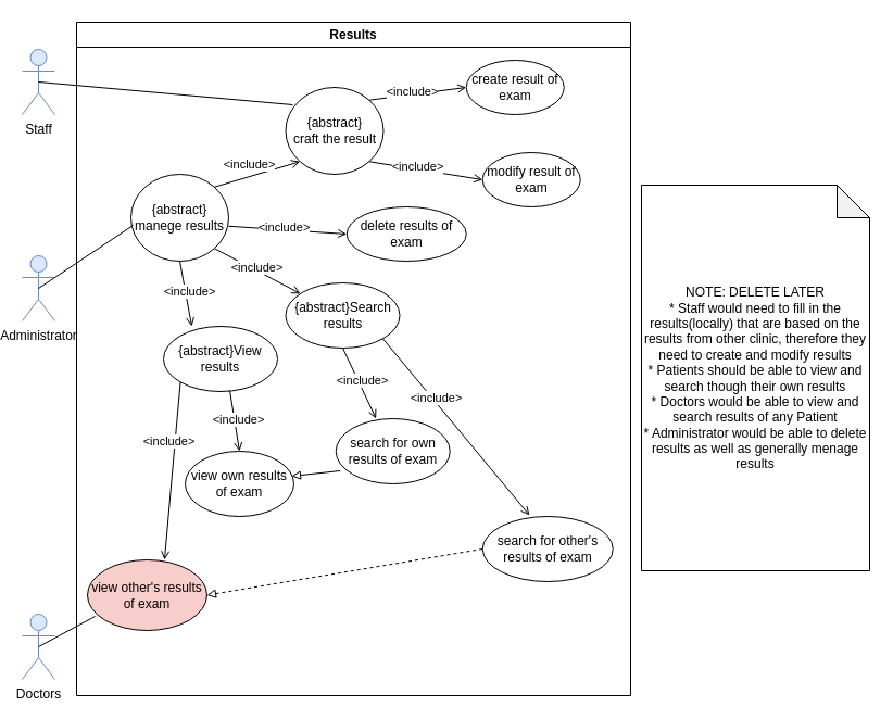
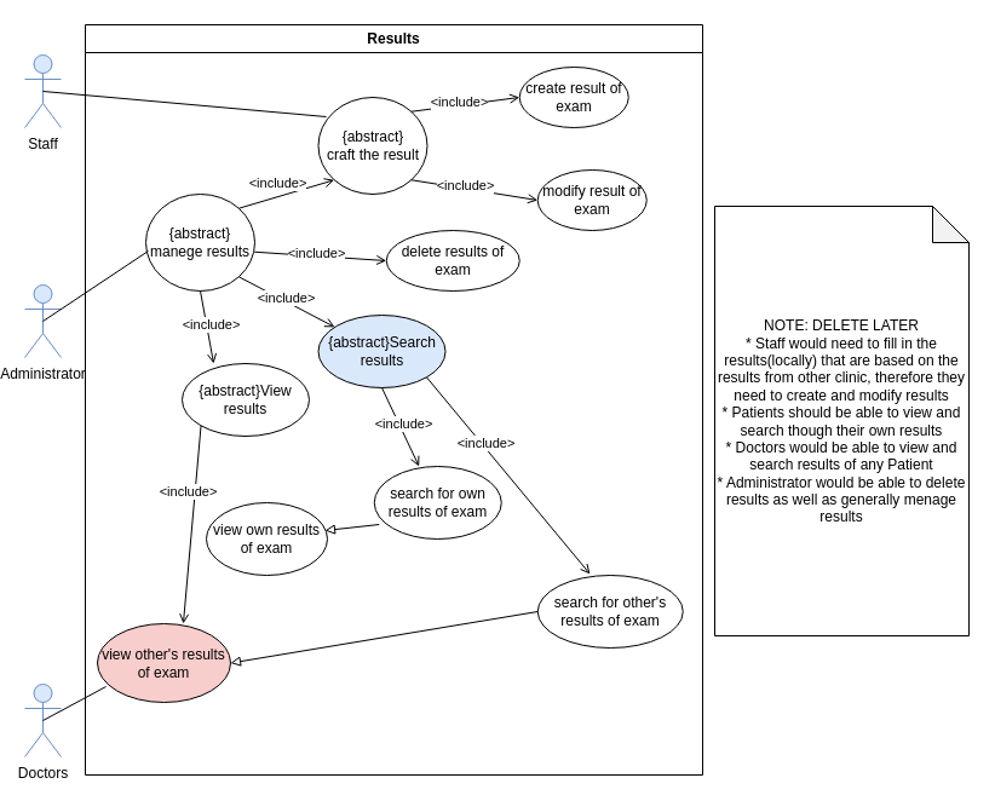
  <mxCell id="0" />
  <mxCell id="1" parent="0" />
  <mxCell id="2" value="create result of exam" style="ellipse;whiteSpace=wrap;html=1;" vertex="1" parent="1"><mxGeometry x="428.75" y="55" width="90" height="50" as="geometry" /></mxCell>
  <mxCell id="3" value="search for own results of exam" style="ellipse;whiteSpace=wrap;html=1;" vertex="1" parent="1"><mxGeometry x="308.75" y="385" width="105" height="60" as="geometry" /></mxCell>
  <mxCell id="4" value="delete results of exam" style="ellipse;whiteSpace=wrap;html=1;" vertex="1" parent="1"><mxGeometry x="318.75" y="190" width="110" height="50" as="geometry" /></mxCell>
  <mxCell id="5" value="{abstract}&lt;br&gt;craft the result" style="ellipse;whiteSpace=wrap;html=1;" vertex="1" parent="1"><mxGeometry x="262.5" y="80" width="90" height="80" as="geometry" /></mxCell>
  <mxCell id="6" value="{abstract}&lt;br&gt;manege results" style="ellipse;whiteSpace=wrap;html=1;" vertex="1" parent="1"><mxGeometry x="120" y="160" width="90" height="80" as="geometry" /></mxCell>
  <mxCell id="7" value="" style="endArrow=open;html=1;rounded=0;entryX=0;entryY=1;entryDx=0;entryDy=0;endFill=0;exitX=1;exitY=0;exitDx=0;exitDy=0;" edge="1" parent="1" source="6" target="5"><mxGeometry width="50" height="50" relative="1" as="geometry"><mxPoint x="283.75" y="325" as="sourcePoint" /><mxPoint x="333.75" y="285" as="targetPoint" /></mxGeometry></mxCell>
  <mxCell id="8" value="&amp;lt;include&amp;gt;" style="edgeLabel;html=1;align=center;verticalAlign=middle;resizable=0;points=[];" vertex="1" connectable="0" parent="7"><mxGeometry x="-0.211" y="-2" relative="1" as="geometry"><mxPoint y="-14" as="offset" /></mxGeometry></mxCell>
  <mxCell id="9" value="view other's results of exam" style="ellipse;whiteSpace=wrap;html=1;fillColor=#f8cecc;" vertex="1" parent="1"><mxGeometry x="80" y="515" width="110" height="65" as="geometry" /></mxCell>
  <mxCell id="10" value="search for other's results of exam" style="ellipse;whiteSpace=wrap;html=1;" vertex="1" parent="1"><mxGeometry x="443.75" y="475" width="120" height="60" as="geometry" /></mxCell>
- <mxCell id="11" value="{abstract}Search results" style="ellipse;whiteSpace=wrap;html=1;" vertex="1" parent="1"><mxGeometry x="262.5" y="260" width="105" height="60" as="geometry" /></mxCell>
+ <mxCell id="11" value="{abstract}Search results" style="ellipse;whiteSpace=wrap;html=1;fillColor=#dae8fc;" vertex="1" parent="1"><mxGeometry x="262.5" y="260" width="105" height="60" as="geometry" /></mxCell>
  <mxCell id="12" value="" style="endArrow=open;html=1;rounded=0;endFill=0;exitX=1;exitY=1;exitDx=0;exitDy=0;" edge="1" parent="1" source="6" target="11"><mxGeometry width="50" height="50" relative="1" as="geometry"><mxPoint x="251.75" y="349" as="sourcePoint" /><mxPoint x="268.75" y="245" as="targetPoint" /></mxGeometry></mxCell>
  <mxCell id="13" value="&amp;lt;include&amp;gt;" style="edgeLabel;html=1;align=center;verticalAlign=middle;resizable=0;points=[];" vertex="1" connectable="0" parent="12"><mxGeometry x="-0.057" y="3" relative="1" as="geometry"><mxPoint as="offset" /></mxGeometry></mxCell>
  <mxCell id="14" value="view own results of exam" style="ellipse;whiteSpace=wrap;html=1;" vertex="1" parent="1"><mxGeometry x="170" y="415" width="100" height="60" as="geometry" /></mxCell>
  <mxCell id="15" value="" style="endArrow=open;html=1;rounded=0;endFill=0;exitX=0.998;exitY=0.597;exitDx=0;exitDy=0;entryX=0;entryY=0.5;entryDx=0;entryDy=0;exitPerimeter=0;" edge="1" parent="1" source="6" target="4"><mxGeometry width="50" height="50" relative="1" as="geometry"><mxPoint x="290.75" y="355" as="sourcePoint" /><mxPoint x="268.75" y="495" as="targetPoint" /></mxGeometry></mxCell>
  <mxCell id="16" value="&amp;lt;include&amp;gt;" style="edgeLabel;html=1;align=center;verticalAlign=middle;resizable=0;points=[];" vertex="1" connectable="0" parent="15"><mxGeometry x="-0.057" y="3" relative="1" as="geometry"><mxPoint as="offset" /></mxGeometry></mxCell>
  <mxCell id="17" value="" style="endArrow=open;html=1;rounded=0;exitX=1;exitY=0;exitDx=0;exitDy=0;entryX=0;entryY=0.5;entryDx=0;entryDy=0;endFill=0;" edge="1" parent="1" source="5" target="2"><mxGeometry width="50" height="50" relative="1" as="geometry"><mxPoint x="80" y="-5.13" as="sourcePoint" /><mxPoint x="145" y="-53.13" as="targetPoint" /></mxGeometry></mxCell>
  <mxCell id="18" value="&amp;lt;include&amp;gt;" style="edgeLabel;html=1;align=center;verticalAlign=middle;resizable=0;points=[];" vertex="1" connectable="0" parent="17"><mxGeometry x="-0.126" y="-5" relative="1" as="geometry"><mxPoint y="-8" as="offset" /></mxGeometry></mxCell>
  <mxCell id="19" value="" style="endArrow=open;html=1;rounded=0;endFill=0;exitX=1;exitY=1;exitDx=0;exitDy=0;entryX=0;entryY=0.5;entryDx=0;entryDy=0;" edge="1" parent="1" source="5" target="24"><mxGeometry width="50" height="50" relative="1" as="geometry"><mxPoint x="308.75" y="195" as="sourcePoint" /><mxPoint x="440" y="165" as="targetPoint" /></mxGeometry></mxCell>
  <mxCell id="20" value="&amp;lt;include&amp;gt;" style="edgeLabel;html=1;align=center;verticalAlign=middle;resizable=0;points=[];" vertex="1" connectable="0" parent="19"><mxGeometry x="-0.126" y="-5" relative="1" as="geometry"><mxPoint y="-8" as="offset" /></mxGeometry></mxCell>
  <mxCell id="21" value="{abstract}View results" style="ellipse;whiteSpace=wrap;html=1;" vertex="1" parent="1"><mxGeometry x="150" y="300" width="105" height="60" as="geometry" /></mxCell>
  <mxCell id="22" value="" style="endArrow=open;html=1;rounded=0;entryX=0.248;entryY=0;entryDx=0;entryDy=0;endFill=0;exitX=0.5;exitY=1;exitDx=0;exitDy=0;entryPerimeter=0;" edge="1" parent="1" source="6" target="21"><mxGeometry width="50" height="50" relative="1" as="geometry"><mxPoint x="260.75" y="345" as="sourcePoint" /><mxPoint x="353.75" y="308" as="targetPoint" /></mxGeometry></mxCell>
  <mxCell id="23" value="&amp;lt;include&amp;gt;" style="edgeLabel;html=1;align=center;verticalAlign=middle;resizable=0;points=[];" vertex="1" connectable="0" parent="22"><mxGeometry x="-0.057" y="3" relative="1" as="geometry"><mxPoint as="offset" /></mxGeometry></mxCell>
  <mxCell id="24" value="modify result of exam" style="ellipse;whiteSpace=wrap;html=1;" vertex="1" parent="1"><mxGeometry x="443.75" y="140" width="90" height="50" as="geometry" /></mxCell>
  <mxCell id="25" value="Doctors" style="shape=umlActor;verticalLabelPosition=bottom;verticalAlign=top;html=1;outlineConnect=0;fillColor=#dae8fc;strokeColor=#6c8ebf;" vertex="1" parent="1"><mxGeometry x="20" y="565" width="30" height="60" as="geometry" /></mxCell>
  <mxCell id="26" value="Administrator" style="shape=umlActor;verticalLabelPosition=bottom;verticalAlign=top;html=1;outlineConnect=0;fillColor=#dae8fc;strokeColor=#6c8ebf;" vertex="1" parent="1"><mxGeometry x="20" y="235" width="30" height="60" as="geometry" /></mxCell>
  <mxCell id="27" value="Staff" style="shape=umlActor;verticalLabelPosition=bottom;verticalAlign=top;html=1;outlineConnect=0;fillColor=#dae8fc;strokeColor=#6c8ebf;" vertex="1" parent="1"><mxGeometry x="20" y="45" width="30" height="60" as="geometry" /></mxCell>
  <mxCell id="28" value="" style="endArrow=none;html=1;rounded=0;exitX=0.5;exitY=0.5;exitDx=0;exitDy=0;exitPerimeter=0;entryX=0.072;entryY=0.2;entryDx=0;entryDy=0;entryPerimeter=0;" edge="1" parent="1" target="5"><mxGeometry width="50" height="50" relative="1" as="geometry"><mxPoint x="35" y="75" as="sourcePoint" /><mxPoint x="660" y="315" as="targetPoint" /></mxGeometry></mxCell>
  <mxCell id="29" value="" style="endArrow=none;html=1;rounded=0;exitX=0.5;exitY=0.5;exitDx=0;exitDy=0;exitPerimeter=0;entryX=0.022;entryY=0.588;entryDx=0;entryDy=0;entryPerimeter=0;" edge="1" parent="1" target="6"><mxGeometry width="50" height="50" relative="1" as="geometry"><mxPoint x="35" y="265" as="sourcePoint" /><mxPoint x="549" y="343" as="targetPoint" /></mxGeometry></mxCell>
  <mxCell id="30" value="" style="endArrow=none;html=1;rounded=0;entryX=0.064;entryY=0.8;entryDx=0;entryDy=0;entryPerimeter=0;exitX=0.5;exitY=0.5;exitDx=0;exitDy=0;exitPerimeter=0;" edge="1" parent="1" source="25" target="9"><mxGeometry width="50" height="50" relative="1" as="geometry"><mxPoint x="100" y="645" as="sourcePoint" /><mxPoint x="647" y="727" as="targetPoint" /></mxGeometry></mxCell>
  <mxCell id="31" value="" style="endArrow=none;html=1;rounded=0;entryX=0.038;entryY=0.8;entryDx=0;entryDy=0;exitX=0.98;exitY=0.383;exitDx=0;exitDy=0;exitPerimeter=0;entryPerimeter=0;startArrow=block;startFill=0;" edge="1" parent="1" source="14" target="3"><mxGeometry width="50" height="50" relative="1" as="geometry"><mxPoint x="5" y="415" as="sourcePoint" /><mxPoint x="235" y="439" as="targetPoint" /></mxGeometry></mxCell>
- <mxCell id="32" value="" style="endArrow=none;html=1;rounded=0;entryX=0;entryY=0.5;entryDx=0;entryDy=0;exitX=1;exitY=0.5;exitDx=0;exitDy=0;startArrow=block;startFill=0;dashed=1;" edge="1" parent="1" source="9" target="10"><mxGeometry width="50" height="50" relative="1" as="geometry"><mxPoint x="318" y="453" as="sourcePoint" /><mxPoint x="424" y="423" as="targetPoint" /></mxGeometry></mxCell>
- <mxCell id="33" value="" style="endArrow=open;html=1;rounded=0;entryX=0.5;entryY=0;entryDx=0;entryDy=0;endFill=0;exitX=0.581;exitY=0.983;exitDx=0;exitDy=0;exitPerimeter=0;" edge="1" parent="1" source="21" target="14"><mxGeometry width="50" height="50" relative="1" as="geometry"><mxPoint x="175" y="250" as="sourcePoint" /><mxPoint x="186" y="310" as="targetPoint" /></mxGeometry></mxCell>
- <mxCell id="34" value="&amp;lt;include&amp;gt;" style="edgeLabel;html=1;align=center;verticalAlign=middle;resizable=0;points=[];" vertex="1" connectable="0" parent="33"><mxGeometry x="-0.057" y="3" relative="1" as="geometry"><mxPoint as="offset" /></mxGeometry></mxCell>
+ <mxCell id="32" value="" style="endArrow=none;html=1;rounded=0;entryX=0;entryY=0.5;entryDx=0;entryDy=0;exitX=1;exitY=0.5;exitDx=0;exitDy=0;startArrow=block;startFill=0;" edge="1" parent="1" source="9" target="10"><mxGeometry width="50" height="50" relative="1" as="geometry"><mxPoint x="318" y="453" as="sourcePoint" /><mxPoint x="424" y="423" as="targetPoint" /></mxGeometry></mxCell>
  <mxCell id="35" value="" style="endArrow=open;html=1;rounded=0;entryX=0.645;entryY=0;entryDx=0;entryDy=0;endFill=0;exitX=0;exitY=1;exitDx=0;exitDy=0;entryPerimeter=0;" edge="1" parent="1" source="21" target="9"><mxGeometry width="50" height="50" relative="1" as="geometry"><mxPoint x="194" y="367" as="sourcePoint" /><mxPoint x="180" y="415" as="targetPoint" /></mxGeometry></mxCell>
  <mxCell id="36" value="&amp;lt;include&amp;gt;" style="edgeLabel;html=1;align=center;verticalAlign=middle;resizable=0;points=[];" vertex="1" connectable="0" parent="35"><mxGeometry x="-0.057" y="3" relative="1" as="geometry"><mxPoint x="-7" y="-23" as="offset" /></mxGeometry></mxCell>
  <mxCell id="37" value="" style="endArrow=open;html=1;rounded=0;endFill=0;exitX=0.5;exitY=1;exitDx=0;exitDy=0;entryX=0.352;entryY=0;entryDx=0;entryDy=0;entryPerimeter=0;" edge="1" parent="1" source="11" target="3"><mxGeometry width="50" height="50" relative="1" as="geometry"><mxPoint x="194" y="367" as="sourcePoint" /><mxPoint x="340" y="365" as="targetPoint" /></mxGeometry></mxCell>
  <mxCell id="38" value="&amp;lt;include&amp;gt;" style="edgeLabel;html=1;align=center;verticalAlign=middle;resizable=0;points=[];" vertex="1" connectable="0" parent="37"><mxGeometry x="-0.057" y="3" relative="1" as="geometry"><mxPoint as="offset" /></mxGeometry></mxCell>
  <mxCell id="39" value="" style="endArrow=open;html=1;rounded=0;endFill=0;exitX=1;exitY=1;exitDx=0;exitDy=0;entryX=0.36;entryY=-0.017;entryDx=0;entryDy=0;entryPerimeter=0;" edge="1" parent="1" source="11" target="10"><mxGeometry width="50" height="50" relative="1" as="geometry"><mxPoint x="325" y="330" as="sourcePoint" /><mxPoint x="340" y="385" as="targetPoint" /></mxGeometry></mxCell>
  <mxCell id="40" value="&amp;lt;include&amp;gt;" style="edgeLabel;html=1;align=center;verticalAlign=middle;resizable=0;points=[];" vertex="1" connectable="0" parent="39"><mxGeometry x="-0.057" y="3" relative="1" as="geometry"><mxPoint x="-18" y="-21" as="offset" /></mxGeometry></mxCell>
  <mxCell id="41" value="Results" style="swimlane;whiteSpace=wrap;html=1;" vertex="1" parent="1"><mxGeometry x="70" y="20" width="510" height="620" as="geometry" /></mxCell>
  <mxCell id="42" value="NOTE: DELETE LATER&lt;br&gt;* Staff would need to fill in the results(locally) that are based on the results from other clinic, therefore they need to create and modify results&lt;br&gt;* Patients should be able to view and search though their own results&lt;br&gt;* Doctors would be able to view and search results of any Patient&lt;br&gt;* Administrator would be able to delete results as well as generally menage results" style="shape=note;whiteSpace=wrap;html=1;backgroundOutline=1;darkOpacity=0.05;" vertex="1" parent="1"><mxGeometry x="590" y="170" width="210" height="355" as="geometry" /></mxCell>
